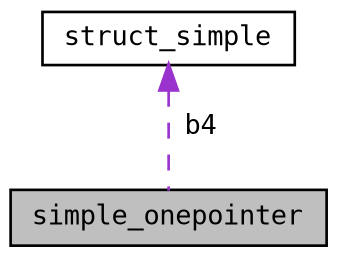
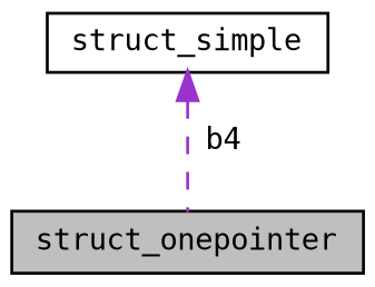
  digraph {
    fontname="DejaVu Sans Mono"
    node [color=black fontname="DejaVu Sans Mono" fontsize=10 shape=record style=filled]
-   n1 [fillcolor=grey75 fontcolor=black height=0.2 label=simple_onepointer width=0.4]
+   n1 [fillcolor=grey75 fontcolor=black height=0.2 label=struct_onepointer width=0.4]
    n2 [fillcolor=white height=0.2 label=struct_simple width=0.4]
    n2 -> n1 [color=darkorchid3 dir=back fontname="DejaVu Sans Mono" fontsize=10 label=" b4" labelfontname=Helvetica labelfontsize=10 style=dashed]
  }
